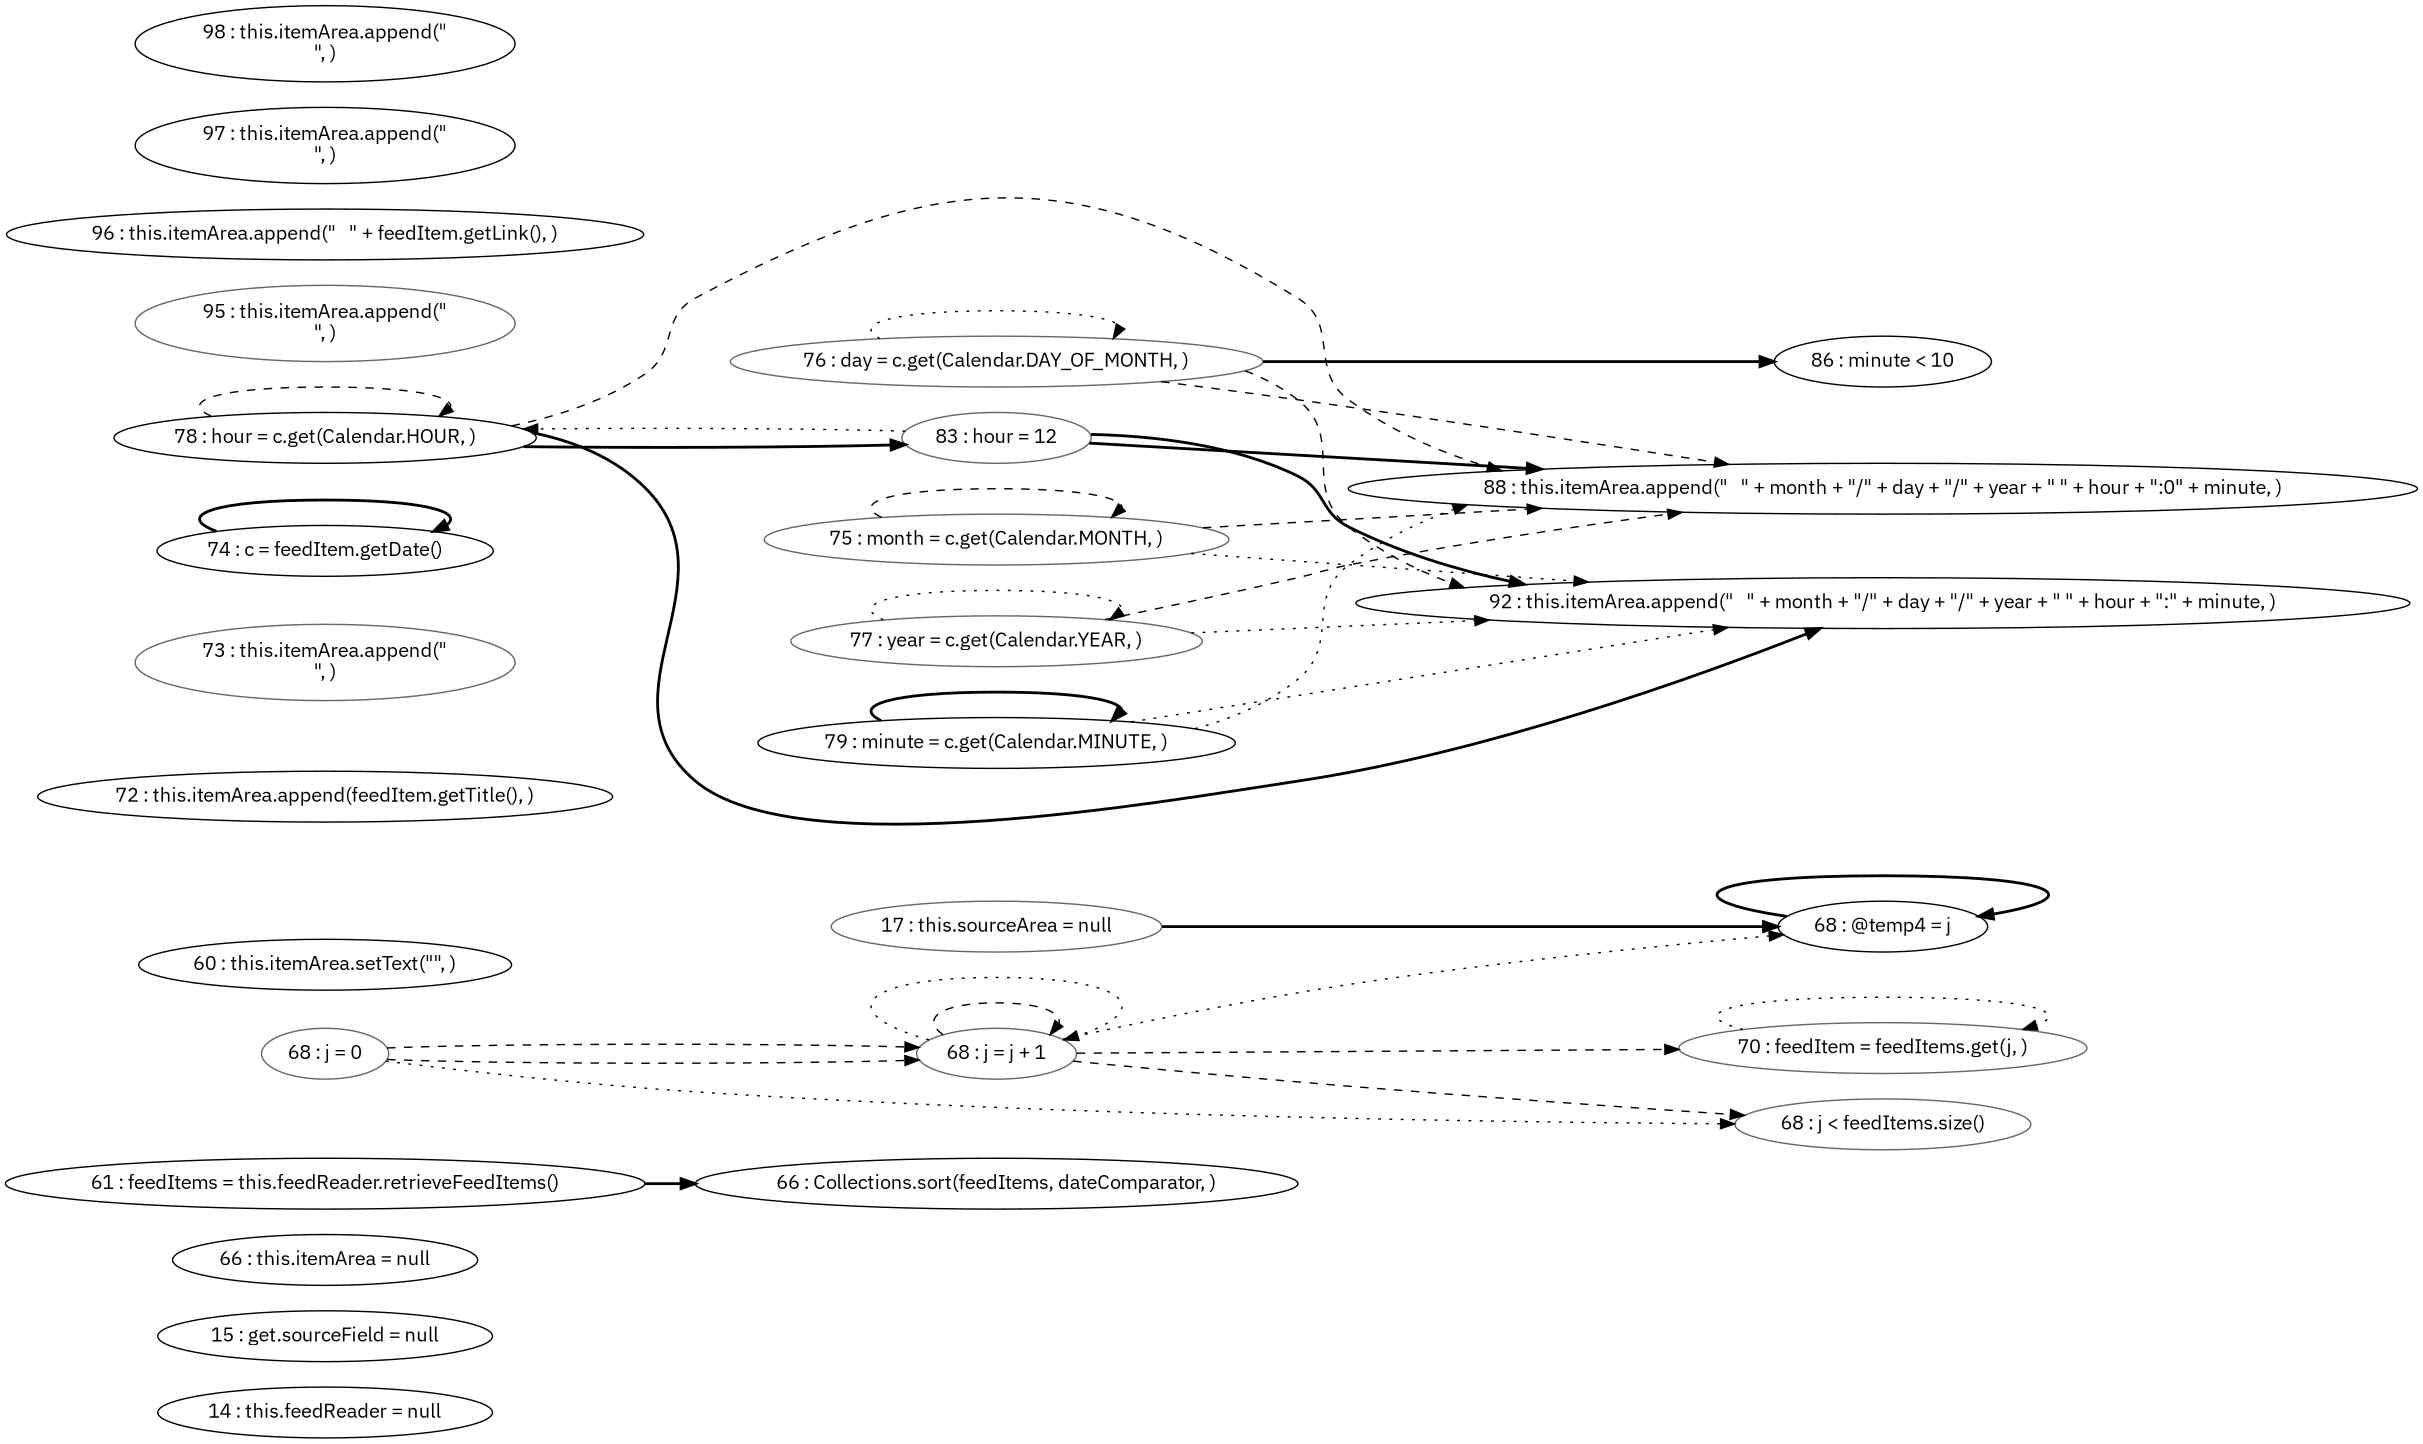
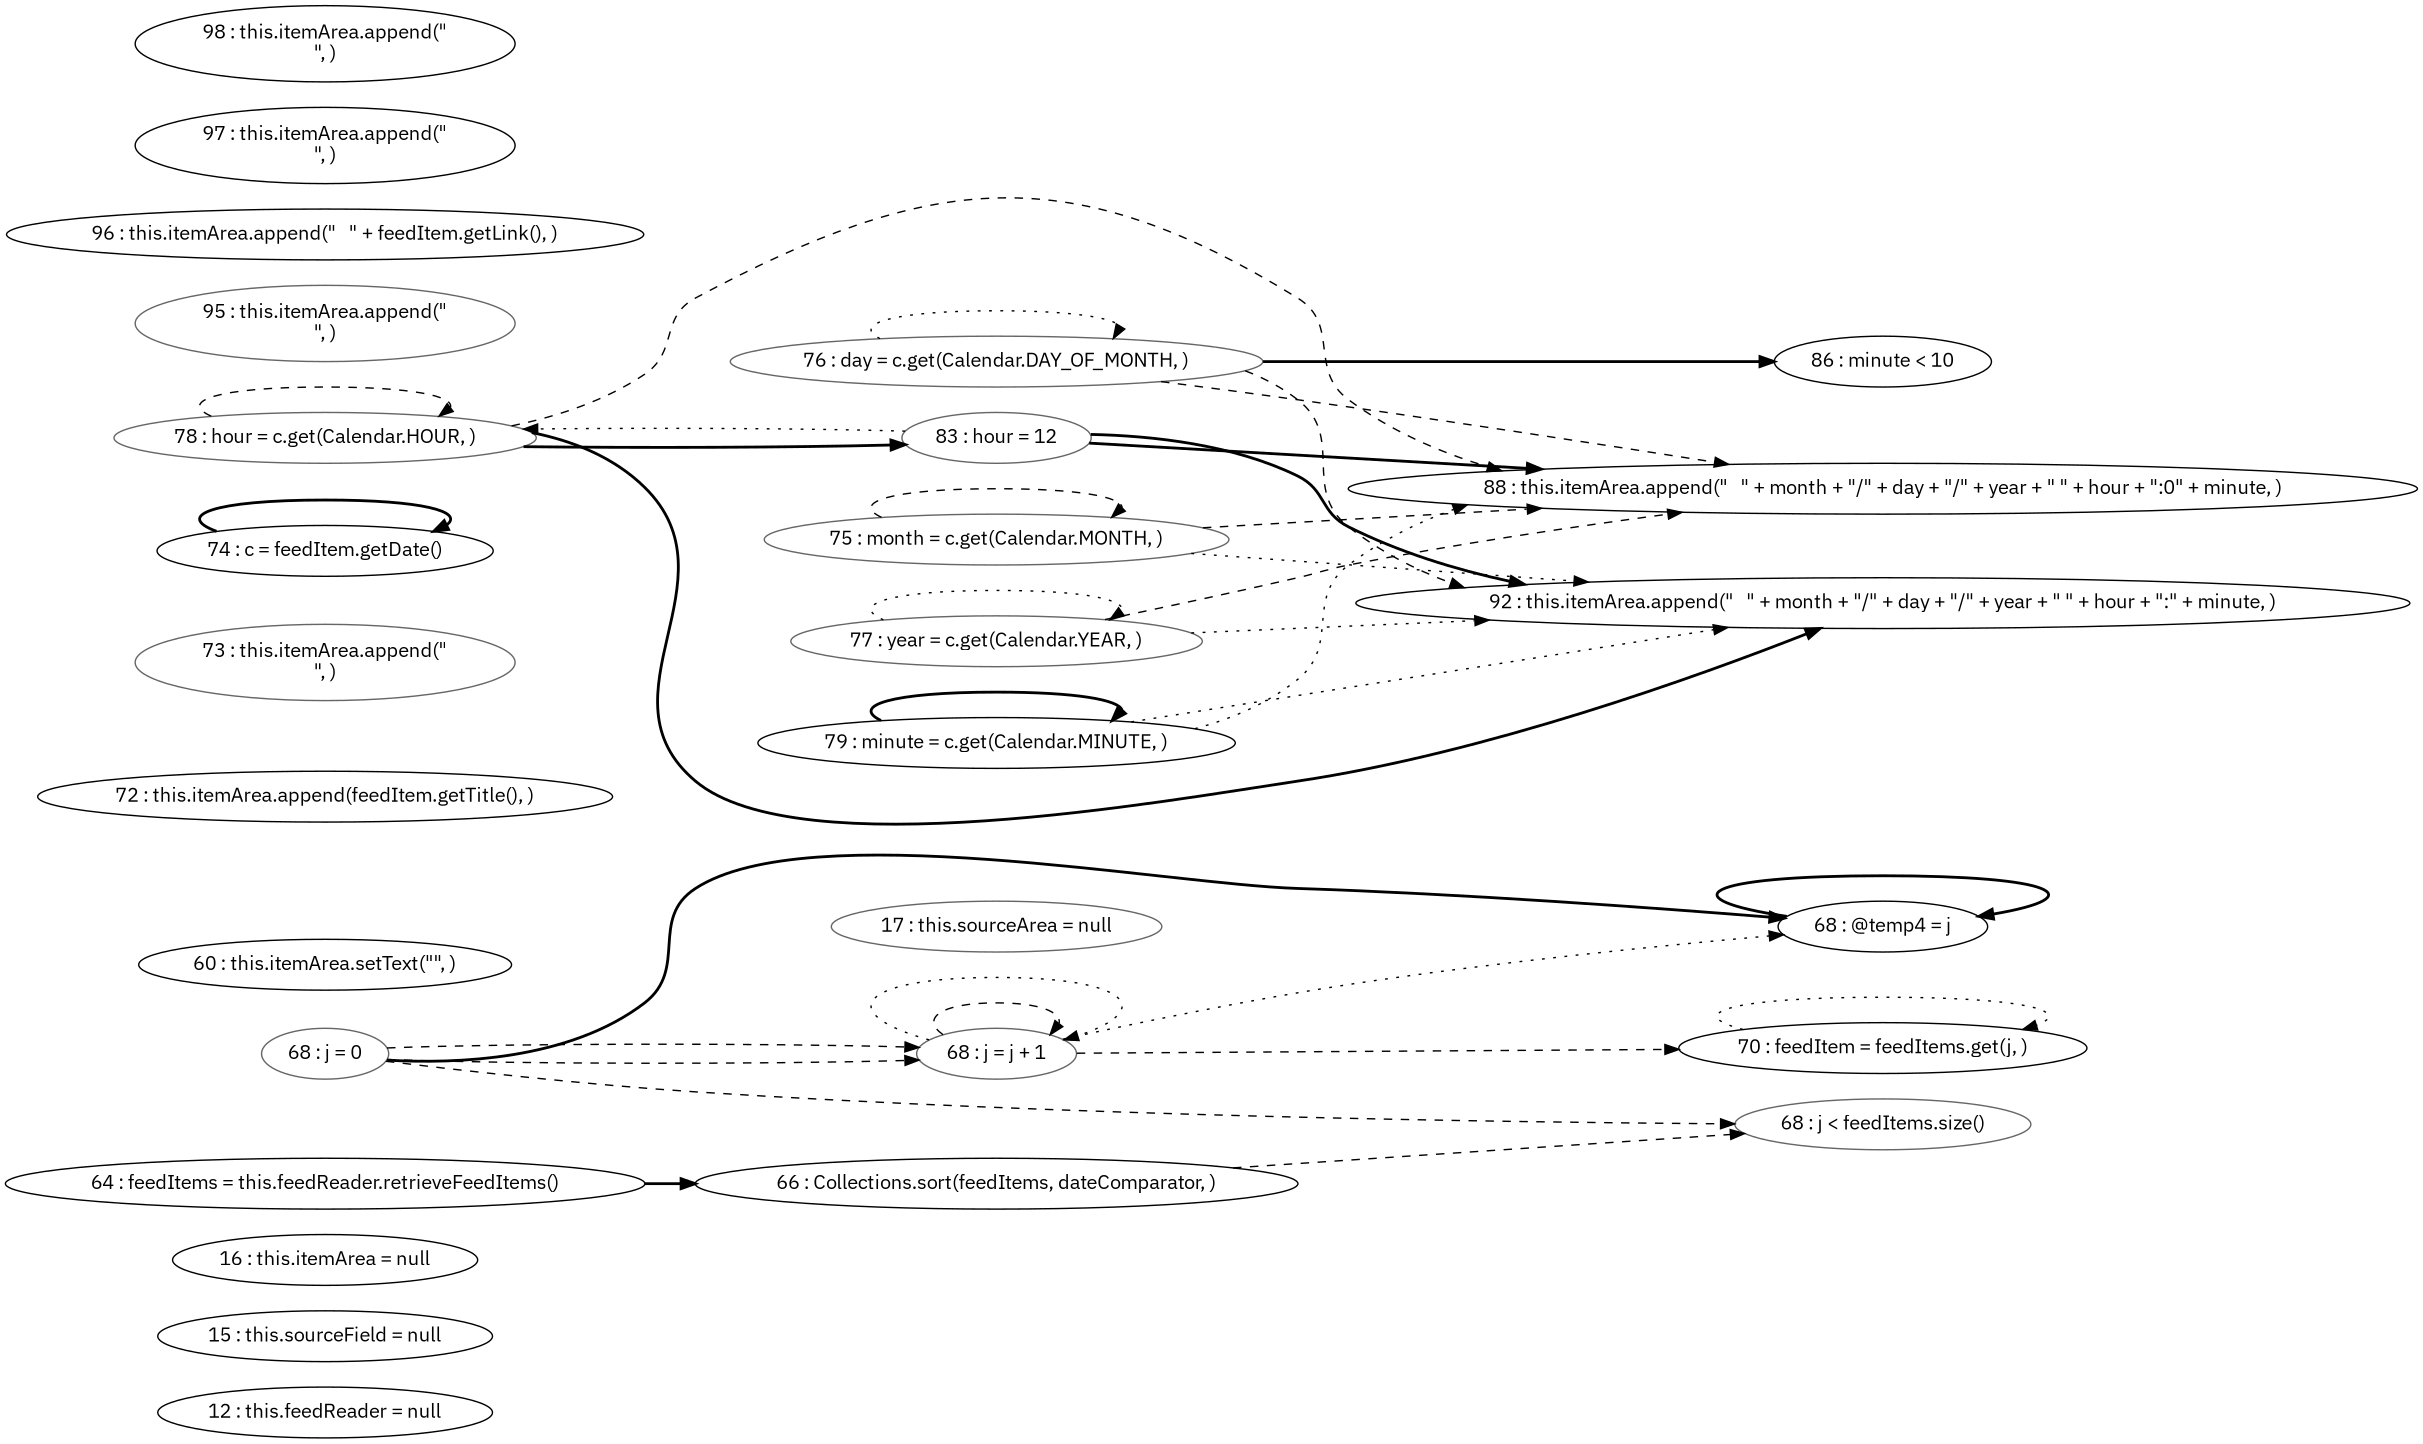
  digraph {
    fontname="IBM Plex Sans"
    rankdir=LR
    node [color=black fontname="IBM Plex Sans"]
    edge [fontname="IBM Plex Sans" style=dashed]
-   "14 : this.feedReader = null"
-   "15 : this.sourceField = null" [label="15 : get.sourceField = null"]
-   "16 : this.itemArea = null" [label="66 : this.itemArea = null"]
+   "14 : this.feedReader = null" [label="12 : this.feedReader = null"]
+   "15 : this.sourceField = null"
+   "16 : this.itemArea = null"
    "17 : this.sourceArea = null" [color=gray40]
    "60 : this.itemArea.setText(\"\", )"
-   "64 : feedItems = this.feedReader.retrieveFeedItems()" [label="61 : feedItems = this.feedReader.retrieveFeedItems()"]
+   "64 : feedItems = this.feedReader.retrieveFeedItems()"
    "66 : Collections.sort(feedItems, dateComparator, )"
    "68 : j = 0" [color=gray40]
    "68 : j < feedItems.size()" [color=gray40]
    "68 : j = j + 1" [color=gray40]
    "68 : @temp4 = j"
-   "70 : feedItem = feedItems.get(j, )" [color=gray40]
+   "70 : feedItem = feedItems.get(j, )"
    "72 : this.itemArea.append(feedItem.getTitle(), )"
    "73 : this.itemArea.append(\"\n\", )" [color=gray40]
    "74 : c = feedItem.getDate()"
    "75 : month = c.get(Calendar.MONTH, )" [color=gray40]
    "92 : this.itemArea.append(\"   \" + month + \"/\" + day + \"/\" + year + \" \" + hour + \":\" + minute, )"
    "88 : this.itemArea.append(\"   \" + month + \"/\" + day + \"/\" + year + \" \" + hour + \":0\" + minute, )"
    "76 : day = c.get(Calendar.DAY_OF_MONTH, )" [color=gray40]
    "86 : minute < 10"
    "77 : year = c.get(Calendar.YEAR, )" [color=gray40]
-   "78 : hour = c.get(Calendar.HOUR, )"
+   "78 : hour = c.get(Calendar.HOUR, )" [color=gray40]
    "83 : hour = 12" [color=gray40]
    "79 : minute = c.get(Calendar.MINUTE, )"
    "95 : this.itemArea.append(\"\n\", )" [color=gray40]
    "96 : this.itemArea.append(\"   \" + feedItem.getLink(), )"
    "97 : this.itemArea.append(\"\n\", )"
    "98 : this.itemArea.append(\"\n\", )"
    "64 : feedItems = this.feedReader.retrieveFeedItems()" -> "66 : Collections.sort(feedItems, dateComparator, )" [style=bold]
-   "68 : j = 0" -> "68 : j < feedItems.size()" [style=dotted]
+   "68 : j = 0" -> "68 : j < feedItems.size()"
    "68 : j = 0" -> "68 : j = j + 1"
    "68 : j = 0" -> "68 : j = j + 1"
-   "17 : this.sourceArea = null" -> "68 : @temp4 = j" [style=bold]
-   "68 : j = j + 1" -> "68 : j < feedItems.size()"
+   "68 : j = 0" -> "68 : @temp4 = j" [style=bold]
+   "66 : Collections.sort(feedItems, dateComparator, )" -> "68 : j < feedItems.size()"
    "68 : j = j + 1" -> "68 : j = j + 1"
    "68 : j = j + 1" -> "68 : j = j + 1" [style=dotted]
    "68 : j = j + 1" -> "68 : @temp4 = j" [style=dotted]
    "68 : j = j + 1" -> "70 : feedItem = feedItems.get(j, )"
    "68 : @temp4 = j" -> "68 : @temp4 = j" [style=bold]
    "70 : feedItem = feedItems.get(j, )" -> "70 : feedItem = feedItems.get(j, )" [style=dotted]
    "74 : c = feedItem.getDate()" -> "74 : c = feedItem.getDate()" [style=bold]
    "75 : month = c.get(Calendar.MONTH, )" -> "75 : month = c.get(Calendar.MONTH, )"
    "75 : month = c.get(Calendar.MONTH, )" -> "92 : this.itemArea.append(\"   \" + month + \"/\" + day + \"/\" + year + \" \" + hour + \":\" + minute, )" [style=dotted]
    "75 : month = c.get(Calendar.MONTH, )" -> "88 : this.itemArea.append(\"   \" + month + \"/\" + day + \"/\" + year + \" \" + hour + \":0\" + minute, )"
    "76 : day = c.get(Calendar.DAY_OF_MONTH, )" -> "92 : this.itemArea.append(\"   \" + month + \"/\" + day + \"/\" + year + \" \" + hour + \":\" + minute, )"
    "76 : day = c.get(Calendar.DAY_OF_MONTH, )" -> "88 : this.itemArea.append(\"   \" + month + \"/\" + day + \"/\" + year + \" \" + hour + \":0\" + minute, )"
    "76 : day = c.get(Calendar.DAY_OF_MONTH, )" -> "76 : day = c.get(Calendar.DAY_OF_MONTH, )" [style=dotted]
    "76 : day = c.get(Calendar.DAY_OF_MONTH, )" -> "86 : minute < 10" [style=bold]
    "77 : year = c.get(Calendar.YEAR, )" -> "92 : this.itemArea.append(\"   \" + month + \"/\" + day + \"/\" + year + \" \" + hour + \":\" + minute, )" [style=dotted]
    "77 : year = c.get(Calendar.YEAR, )" -> "88 : this.itemArea.append(\"   \" + month + \"/\" + day + \"/\" + year + \" \" + hour + \":0\" + minute, )"
    "77 : year = c.get(Calendar.YEAR, )" -> "77 : year = c.get(Calendar.YEAR, )" [style=dotted]
    "78 : hour = c.get(Calendar.HOUR, )" -> "92 : this.itemArea.append(\"   \" + month + \"/\" + day + \"/\" + year + \" \" + hour + \":\" + minute, )" [style=bold]
    "78 : hour = c.get(Calendar.HOUR, )" -> "88 : this.itemArea.append(\"   \" + month + \"/\" + day + \"/\" + year + \" \" + hour + \":0\" + minute, )"
    "78 : hour = c.get(Calendar.HOUR, )" -> "78 : hour = c.get(Calendar.HOUR, )"
    "78 : hour = c.get(Calendar.HOUR, )" -> "83 : hour = 12" [style=bold]
    "83 : hour = 12" -> "92 : this.itemArea.append(\"   \" + month + \"/\" + day + \"/\" + year + \" \" + hour + \":\" + minute, )" [style=bold]
    "83 : hour = 12" -> "88 : this.itemArea.append(\"   \" + month + \"/\" + day + \"/\" + year + \" \" + hour + \":0\" + minute, )" [style=bold]
    "83 : hour = 12" -> "78 : hour = c.get(Calendar.HOUR, )" [style=dotted]
    "79 : minute = c.get(Calendar.MINUTE, )" -> "92 : this.itemArea.append(\"   \" + month + \"/\" + day + \"/\" + year + \" \" + hour + \":\" + minute, )" [style=dotted]
    "79 : minute = c.get(Calendar.MINUTE, )" -> "88 : this.itemArea.append(\"   \" + month + \"/\" + day + \"/\" + year + \" \" + hour + \":0\" + minute, )" [style=dotted]
    "79 : minute = c.get(Calendar.MINUTE, )" -> "79 : minute = c.get(Calendar.MINUTE, )" [style=bold]
  }
